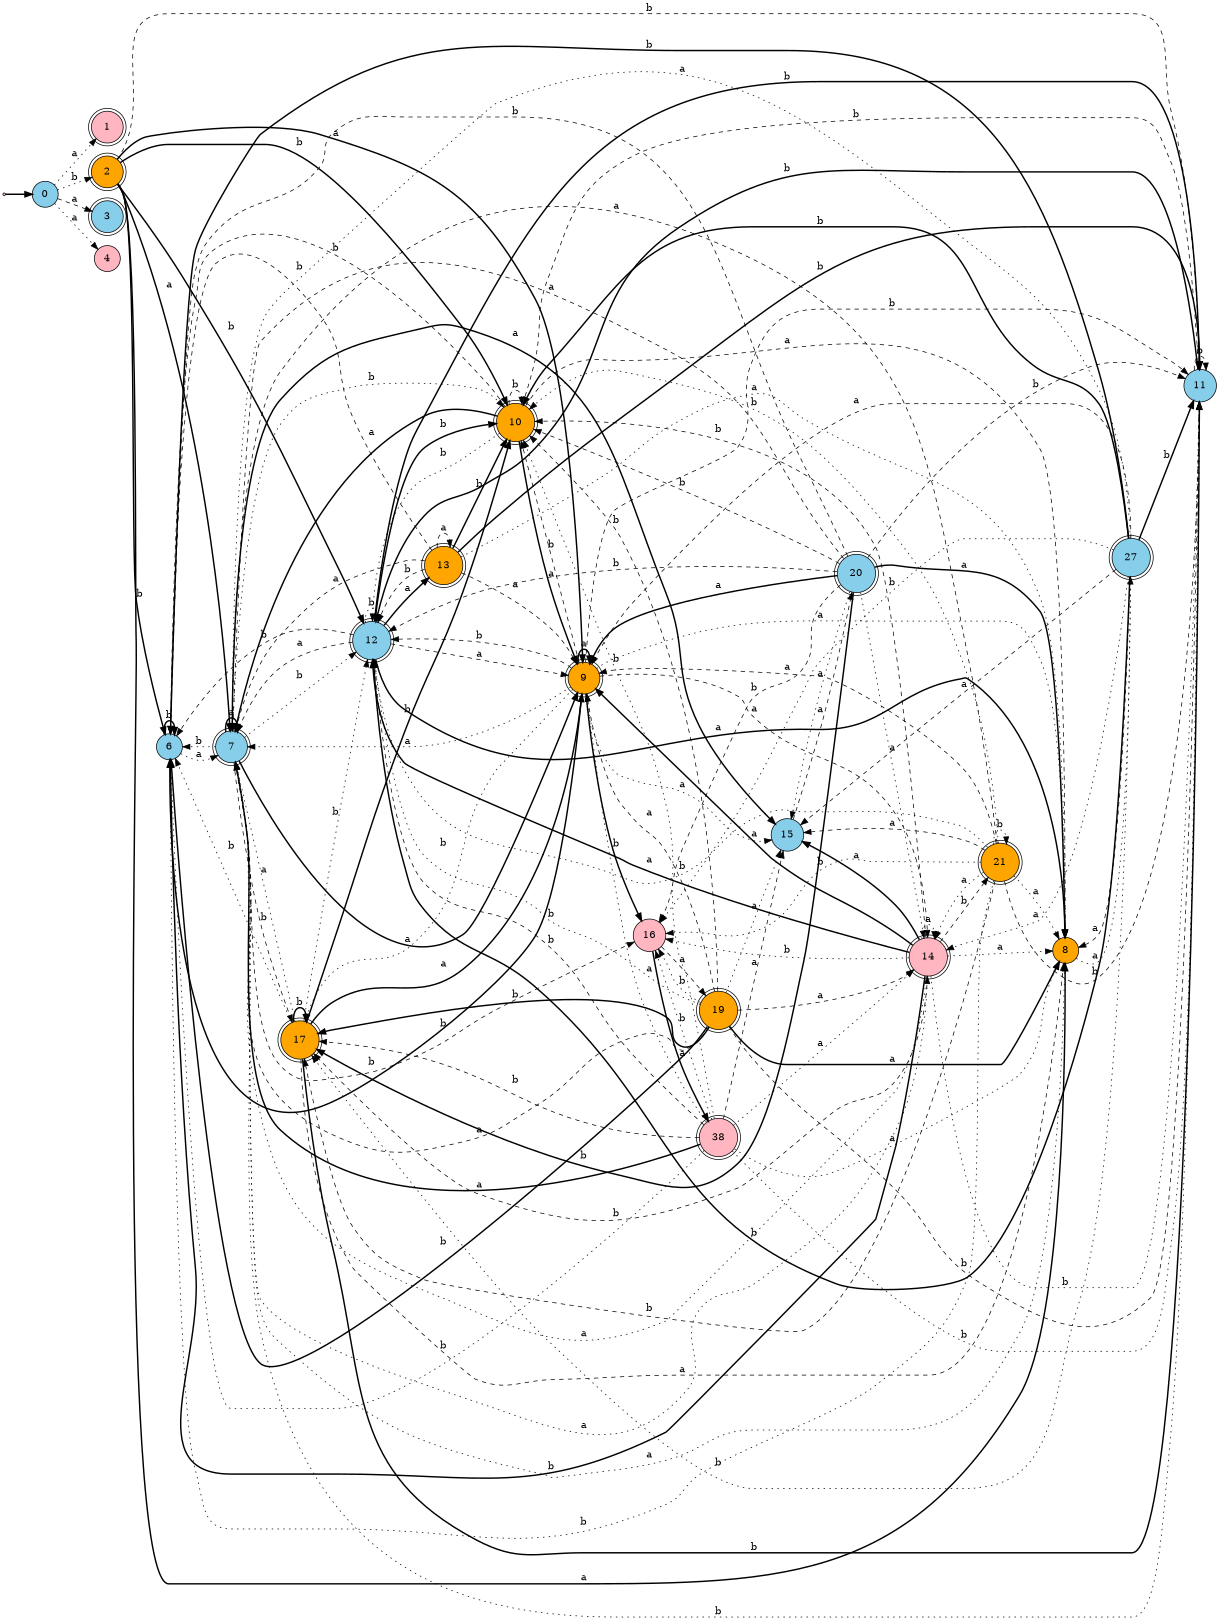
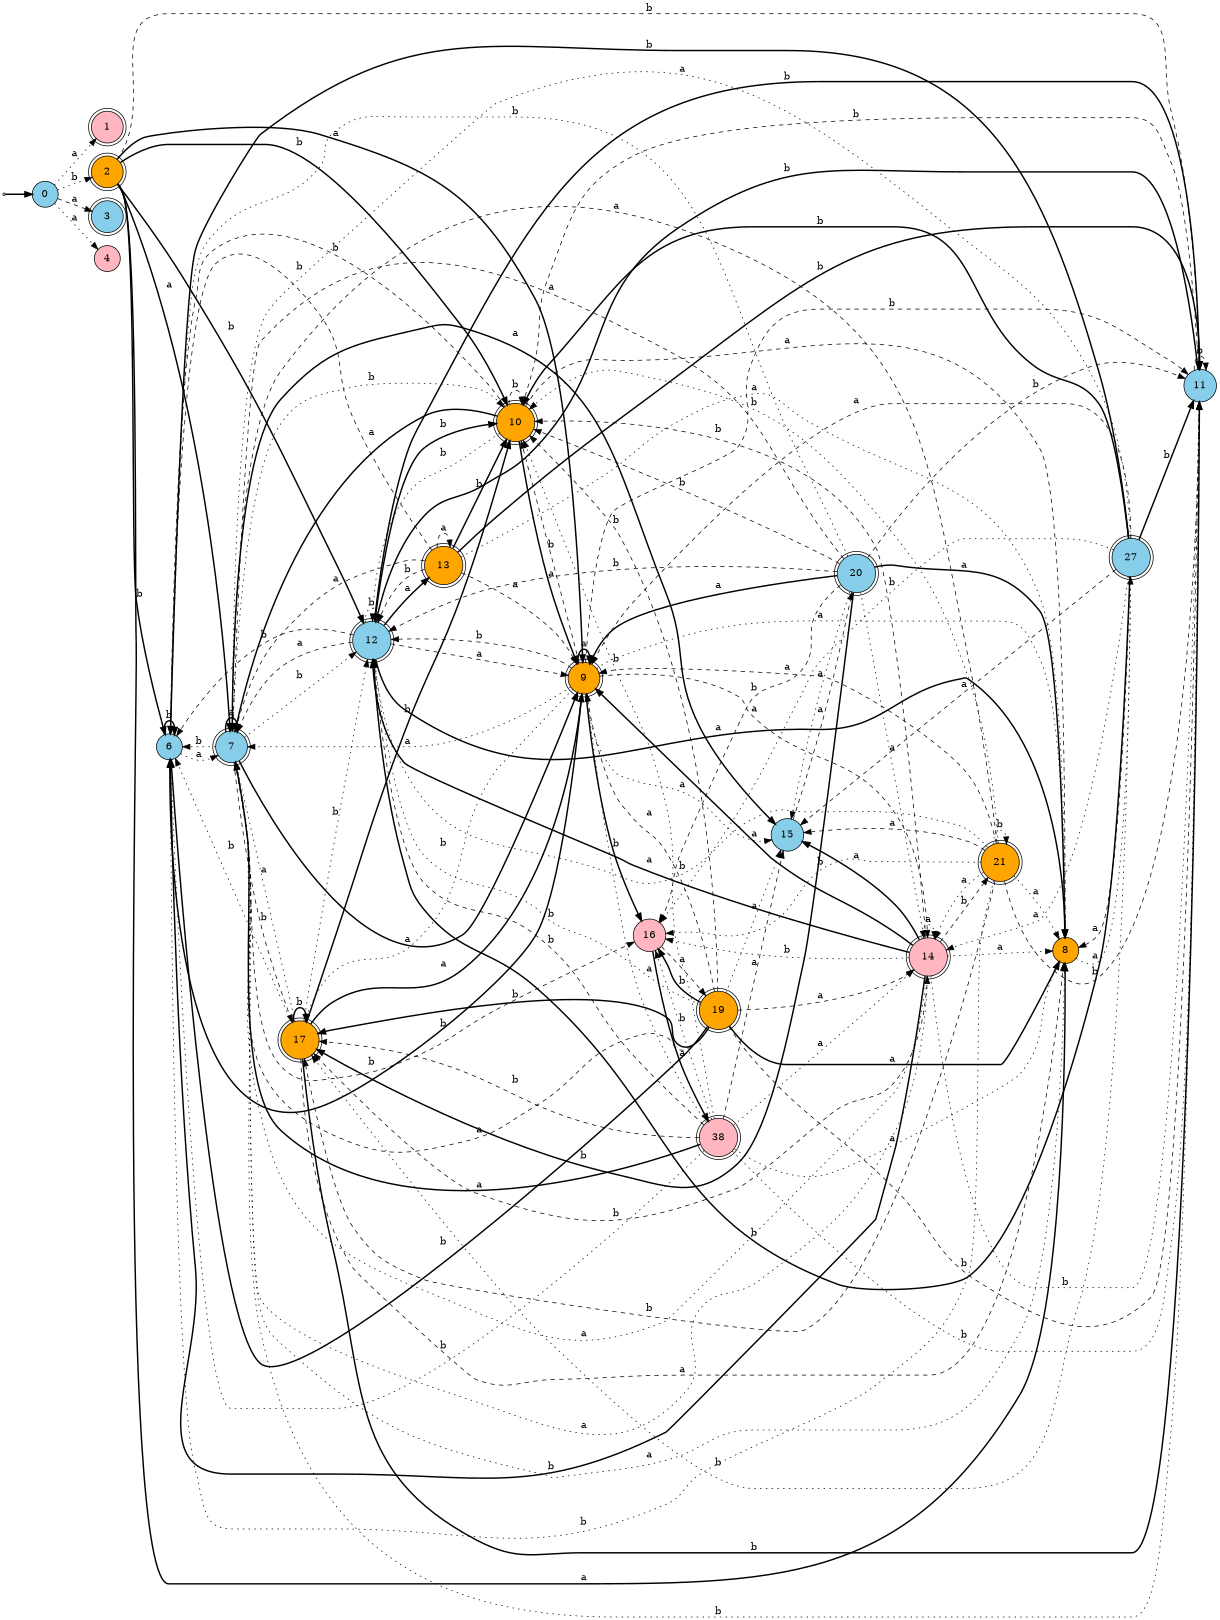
  digraph {
    rankdir=LR
    node [fillcolor=skyblue shape=doublecircle style=filled]
    edge [style=dotted]
    dummy0 [fillcolor=lightpink shape=point]
    0 [shape=circle]
    1 [fillcolor=lightpink]
    2 [fillcolor=orange]
    3
    4 [fillcolor=lightpink shape=circle]
    6 [shape=circle]
    7
    8 [fillcolor=orange shape=circle]
    9 [fillcolor=orange]
    10 [fillcolor=orange]
    11 [shape=circle]
    12
    14 [fillcolor=lightpink]
    15 [shape=circle]
    16 [fillcolor=lightpink shape=circle]
    17 [fillcolor=orange]
    n18 [label=27]
    13 [fillcolor=orange]
    21 [fillcolor=orange]
    20
    n22 [fillcolor=lightpink label=38]
    19 [fillcolor=orange]
    dummy0 -> 0 [style=bold]
    0 -> 1 [label=a]
    0 -> 2 [label=b]
    0 -> 3 [label=a style=dashed]
    0 -> 4 [label=a]
    2 -> 6 [label=b style=bold]
    2 -> 7 [label=a style=bold]
    2 -> 8 [label=a style=bold]
    2 -> 9 [label=a style=bold]
    2 -> 10 [label=b style=bold]
    2 -> 11 [label=b style=dashed]
    2 -> 12 [label=b style=bold]
    6 -> 6 [label=b style=bold]
    6 -> 7 [label=a]
    7 -> 6 [label=b]
    7 -> 7 [label=a style=bold]
    7 -> 8 [label=a]
    7 -> 9 [label=a style=bold]
    7 -> 10 [label=b]
    7 -> 11 [label=b]
    7 -> 12 [label=b]
    7 -> 14 [label=a]
    7 -> 15 [label=a style=bold]
    7 -> 16 [label=b style=dashed]
    7 -> 17 [label=b style=dashed]
    8 -> n18 [label=a]
    9 -> 6 [label=b style=bold]
    9 -> 7 [label=a]
    9 -> 8 [label=a]
    9 -> 9 [label=a style=bold]
    9 -> 10 [label=b style=dashed]
    9 -> 11 [label=b style=dashed]
    9 -> 12 [label=b style=dashed]
    9 -> 14 [label=a style=dashed]
    9 -> 15 [label=a]
    9 -> 16 [label=b style=bold]
    9 -> 17 [label=b]
    10 -> 6 [label=b style=dashed]
    10 -> 7 [label=a style=bold]
    10 -> 8 [label=a style=dashed]
    10 -> 9 [label=a style=bold]
    10 -> 10 [label=b style=dashed]
    10 -> 11 [label=b style=dashed]
    10 -> 12 [label=b]
    11 -> 11 [label=b style=dashed]
    11 -> 12 [label=b style=bold]
    12 -> 6 [label=b style=dashed]
    12 -> 7 [label=a style=dashed]
    12 -> 8 [label=a style=bold]
    12 -> 9 [label=a style=dashed]
    12 -> 10 [label=b style=bold]
    12 -> 11 [label=b style=bold]
    12 -> 12 [label=b]
    12 -> 13 [label=a style=bold]
    14 -> 6 [label=b style=bold]
    14 -> 7 [label=a]
    14 -> 8 [label=a]
    14 -> 9 [label=a style=bold]
    14 -> 10 [label=b style=dashed]
    14 -> 11 [label=b]
    14 -> 12 [label=a style=bold]
    14 -> 14 [label=a]
    14 -> 15 [label=a style=bold]
    14 -> 16 [label=b]
    14 -> 17 [label=b style=dashed]
    14 -> 21 [label=b style=dashed]
    15 -> 20 [label=a style=dashed]
    16 -> n22 [label=a style=bold]
    16 -> 19 [label=a style=dashed]
    17 -> 6 [label=b]
    17 -> 7 [label=a]
    17 -> 8 [label=a style=dashed]
    17 -> 9 [label=a style=bold]
    17 -> 10 [label=b style=bold]
    17 -> 11 [label=b style=bold]
    17 -> 12 [label=b]
    17 -> 17 [label=b style=bold]
    n18 -> 6 [label=b style=bold]
    n18 -> 7 [label=a]
    n18 -> 8 [label=a style=dashed]
    n18 -> 9 [label=a style=dashed]
    n18 -> 10 [label=b style=bold]
    n18 -> 11 [label=b style=bold]
    n18 -> 12 [label=b style=bold]
    n18 -> 14 [label=a]
    n18 -> 15 [label=a style=dashed]
    n18 -> 16 [label=b]
    n18 -> 17 [label=b]
    13 -> 6 [label=b style=dashed]
    13 -> 7 [label=a style=dashed]
    13 -> 8 [label=a]
    13 -> 9 [label=a style=dashed]
    13 -> 10 [label=b style=bold]
    13 -> 11 [label=b style=bold]
    13 -> 12 [label=b style=dashed]
    13 -> 13 [label=a style=dashed]
    21 -> 6 [label=b]
    21 -> 7 [label=a style=dashed]
    21 -> 8 [label=a]
    21 -> 9 [label=a style=dashed]
    21 -> 10 [label=b]
    21 -> 11 [label=b style=dashed]
    21 -> 12 [label=b]
    21 -> 14 [label=a]
    21 -> 15 [label=a style=dashed]
    21 -> 16 [label=b]
    21 -> 17 [label=b style=dashed]
    21 -> 21 [label=b]
-   20 -> 6 [label=b style=dashed]
+   20 -> 6 [label=b]
    20 -> 7 [label=a style=dashed]
    20 -> 8 [label=a style=bold]
    20 -> 9 [label=a style=bold]
    20 -> 10 [label=b style=dashed]
    20 -> 11 [label=b style=dashed]
    20 -> 12 [label=b style=dashed]
    20 -> 14 [label=a]
    20 -> 15 [label=a]
    20 -> 16 [label=b style=dashed]
    20 -> 17 [label=b style=bold]
    n22 -> 6 [label=b]
    n22 -> 7 [label=a style=bold]
    n22 -> 8 [label=a]
    n22 -> 9 [label=a]
    n22 -> 10 [label=b]
    n22 -> 11 [label=b]
    n22 -> 12 [label=b style=dashed]
    n22 -> 14 [label=a]
    n22 -> 15 [label=a style=dashed]
    n22 -> 16 [label=b]
    n22 -> 17 [label=b style=dashed]
    19 -> 6 [label=b style=bold]
    19 -> 7 [label=a style=dashed]
    19 -> 8 [label=a style=bold]
    19 -> 9 [label=a style=dashed]
    19 -> 10 [label=b style=dashed]
    19 -> 11 [label=b style=dashed]
    19 -> 12 [label=b]
    19 -> 14 [label=a style=dashed]
    19 -> 15 [label=a]
-   19 -> 16 [label=b]
+   19 -> 16 [label=b style=bold]
    19 -> 17 [label=b style=bold]
  }
